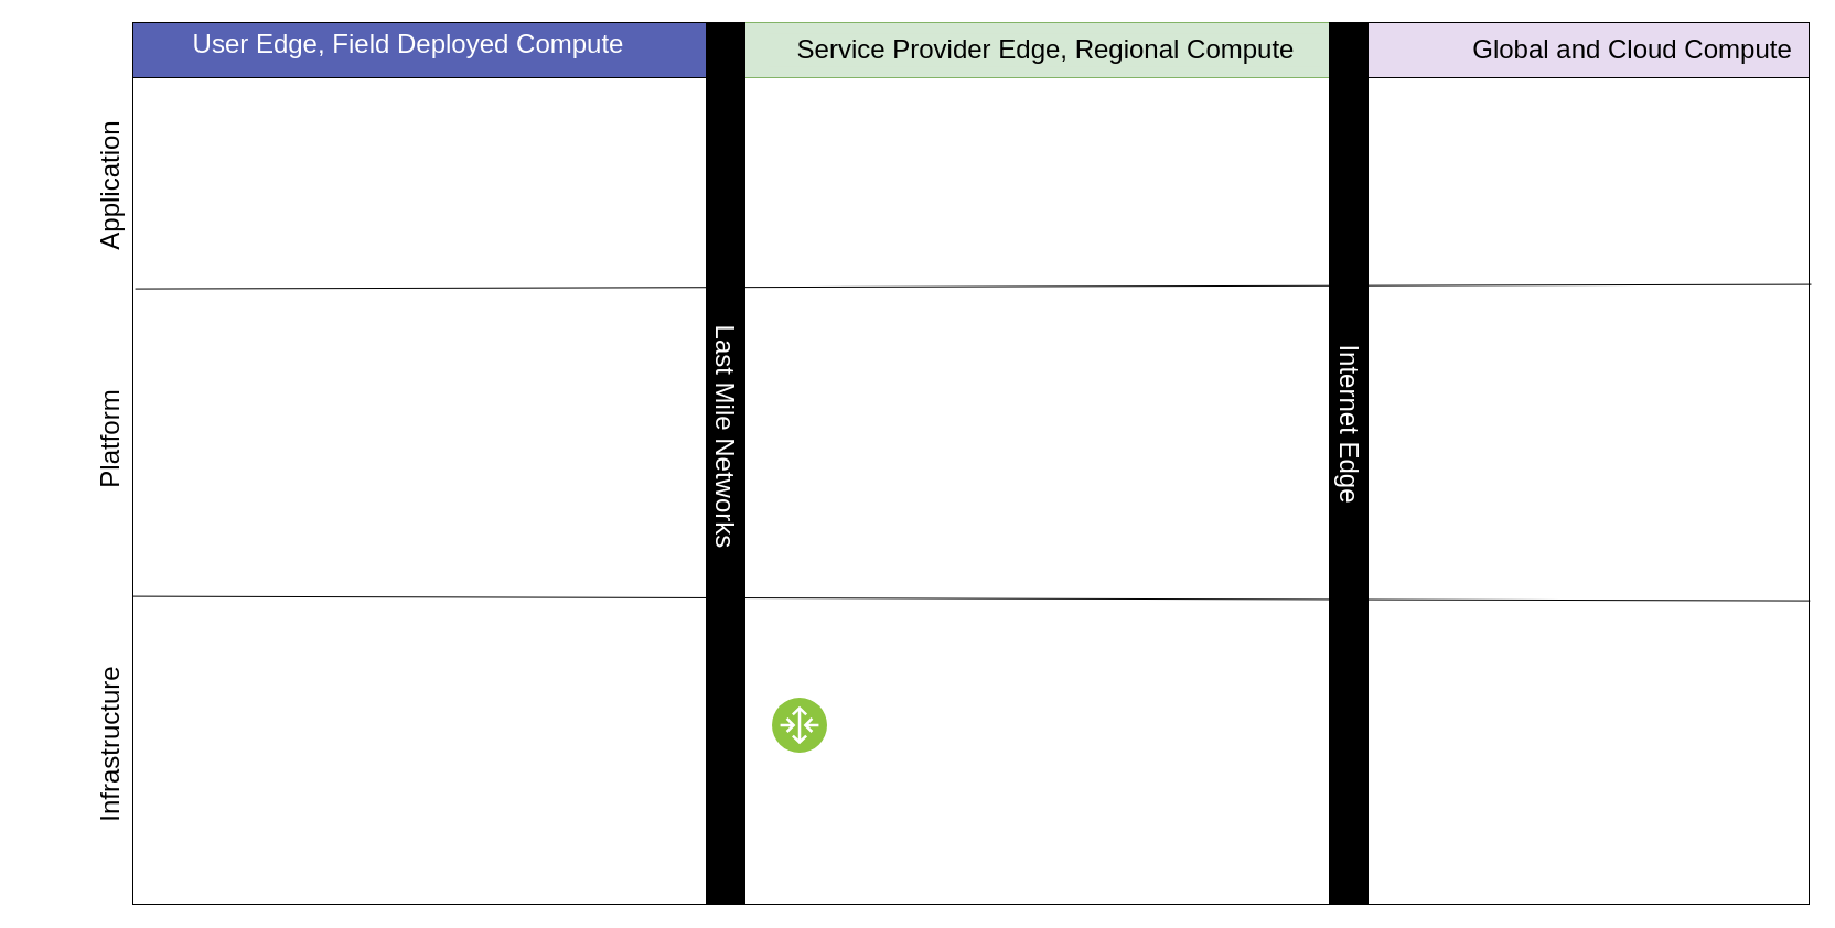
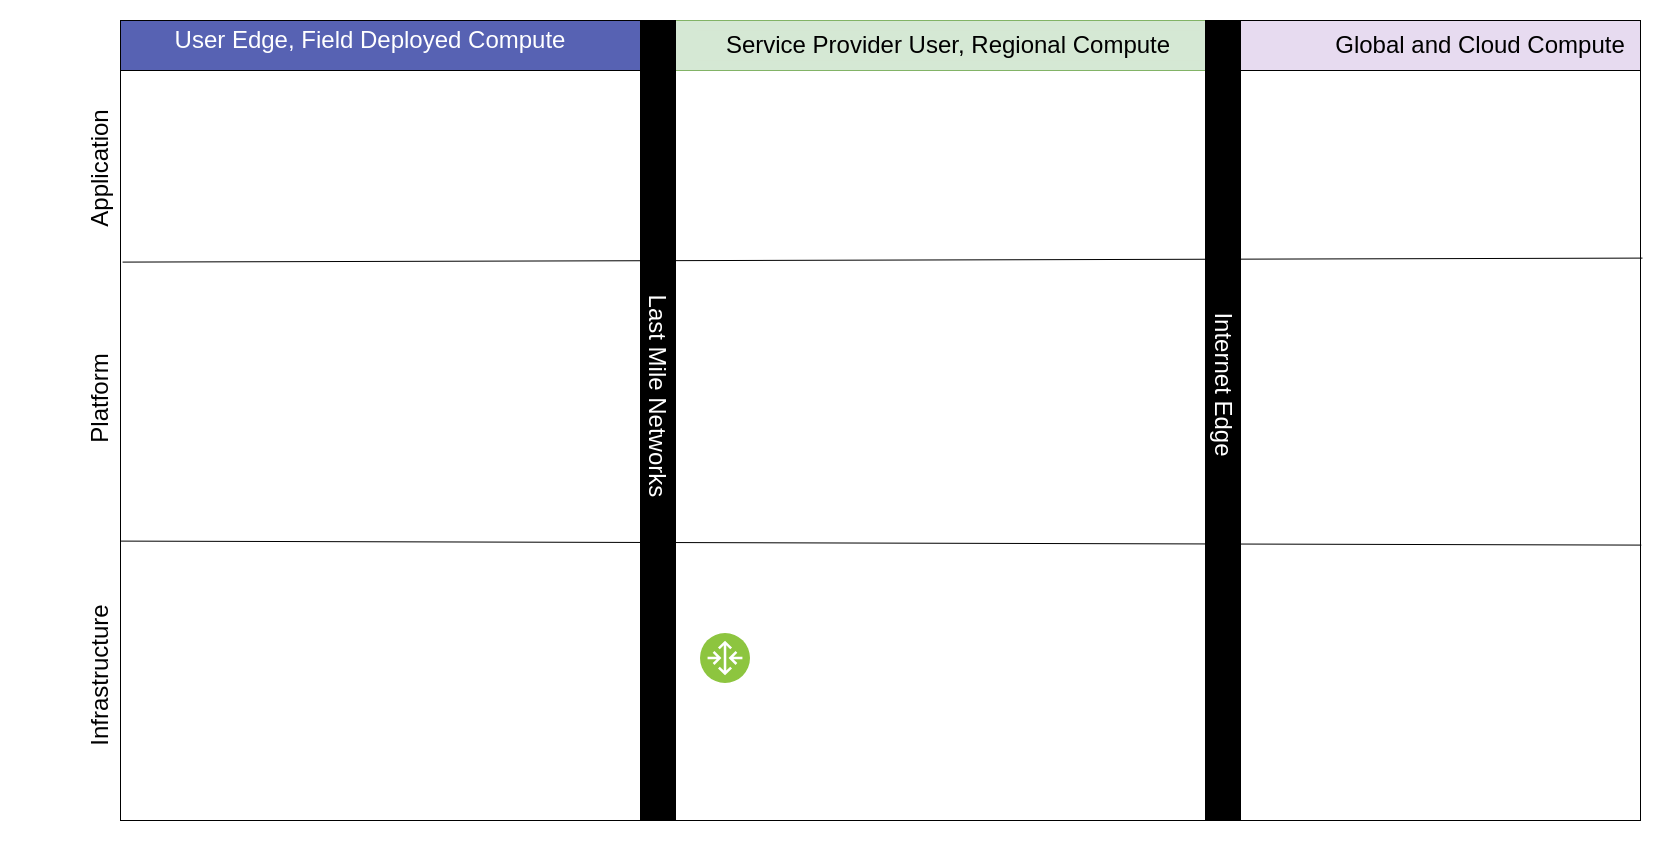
  <mxCell id="0" />
  <mxCell id="1" parent="0" />
  <mxCell id="2" value="" style="rounded=0;whiteSpace=wrap;html=1;" parent="1" vertex="1"><mxGeometry x="120" y="20" width="520" height="800" as="geometry" /></mxCell>
  <mxCell id="3" value="" style="rounded=0;whiteSpace=wrap;html=1;flipV=1;" parent="1" vertex="1"><mxGeometry x="670" y="20" width="540" height="800" as="geometry" /></mxCell>
  <mxCell id="4" value="" style="rounded=0;whiteSpace=wrap;html=1;" parent="1" vertex="1"><mxGeometry x="1240" y="20" width="400" height="800" as="geometry" /></mxCell>
  <mxCell id="5" value="" style="group" parent="1" vertex="1" connectable="0"><mxGeometry x="120" y="20" width="520" height="50" as="geometry" /></mxCell>
  <mxCell id="6" value="" style="rounded=0;whiteSpace=wrap;html=1;fillColor=#5762b3;" parent="5" vertex="1"><mxGeometry width="520" height="50" as="geometry" /></mxCell>
  <mxCell id="7" value="&lt;font color=&quot;#ffffff&quot; style=&quot;font-size: 24px;&quot;&gt;User Edge, Field Deployed Compute&lt;/font&gt;" style="text;strokeColor=none;align=center;fillColor=none;html=1;verticalAlign=middle;whiteSpace=wrap;rounded=0;" parent="5" vertex="1"><mxGeometry x="5" y="5" width="490" height="30" as="geometry" /></mxCell>
  <mxCell id="8" value="" style="group;fillColor=none;" parent="1" vertex="1" connectable="0"><mxGeometry x="675" y="20" width="535" height="50" as="geometry" /></mxCell>
  <mxCell id="9" value="" style="rounded=0;whiteSpace=wrap;html=1;fillColor=#d5e8d4;strokeColor=#82b366;" parent="8" vertex="1"><mxGeometry width="535" height="50" as="geometry" /></mxCell>
- <mxCell id="10" value="&lt;font style=&quot;font-size: 24px;&quot;&gt;Service Provider Edge, Regional Compute&lt;/font&gt;" style="text;strokeColor=none;align=center;fillColor=#d5e8d4;html=1;verticalAlign=middle;whiteSpace=wrap;rounded=0;" parent="8" vertex="1"><mxGeometry x="20.577" y="10" width="504.135" height="30" as="geometry" /></mxCell>
+ <mxCell id="10" value="&lt;font style=&quot;font-size: 24px;&quot;&gt;Service Provider User, Regional Compute&lt;/font&gt;" style="text;strokeColor=none;align=center;fillColor=#d5e8d4;html=1;verticalAlign=middle;whiteSpace=wrap;rounded=0;" parent="8" vertex="1"><mxGeometry x="20.577" y="10" width="504.135" height="30" as="geometry" /></mxCell>
  <mxCell id="11" value="" style="group" parent="1" vertex="1" connectable="0"><mxGeometry x="1240" y="20" width="400" height="50" as="geometry" /></mxCell>
  <mxCell id="12" value="" style="rounded=0;whiteSpace=wrap;html=1;fillColor=#E7DBF0;" parent="11" vertex="1"><mxGeometry width="400" height="50" as="geometry" /></mxCell>
  <mxCell id="13" value="&lt;font style=&quot;font-size: 24px;&quot;&gt;Global and Cloud Compute&lt;/font&gt;" style="text;strokeColor=none;align=center;fillColor=none;html=1;verticalAlign=middle;whiteSpace=wrap;rounded=0;" parent="11" vertex="1"><mxGeometry x="90" y="10" width="300" height="30" as="geometry" /></mxCell>
  <mxCell id="14" value="" style="endArrow=none;html=1;rounded=0;exitX=0.001;exitY=0.697;exitDx=0;exitDy=0;exitPerimeter=0;entryX=1.002;entryY=0.702;entryDx=0;entryDy=0;entryPerimeter=0;" parent="1" edge="1"><mxGeometry width="50" height="50" relative="1" as="geometry"><mxPoint x="120.52" y="540.6" as="sourcePoint" /><mxPoint x="1640.8" y="544.6" as="targetPoint" /></mxGeometry></mxCell>
  <mxCell id="15" value="" style="endArrow=none;html=1;rounded=0;exitX=0.004;exitY=0.352;exitDx=0;exitDy=0;exitPerimeter=0;entryX=1.005;entryY=0.347;entryDx=0;entryDy=0;entryPerimeter=0;" parent="1" edge="1"><mxGeometry width="50" height="50" relative="1" as="geometry"><mxPoint x="122.08" y="261.6" as="sourcePoint" /><mxPoint x="1642" y="257.6" as="targetPoint" /></mxGeometry></mxCell>
  <mxCell id="16" value="" style="group" parent="1" vertex="1" connectable="0"><mxGeometry x="640" y="20" width="129.07" height="800" as="geometry" /></mxCell>
  <mxCell id="17" value="&lt;div style=&quot;text-align: justify;&quot;&gt;&lt;br&gt;&lt;/div&gt;" style="rounded=0;whiteSpace=wrap;html=1;fillColor=#000000;fontFamily=Helvetica;fontColor=#FFFFFF;rotation=0;container=1;" parent="16" vertex="1"><mxGeometry width="35" height="800" as="geometry"><mxRectangle x="560" y="40" width="40" height="30" as="alternateBounds" /></mxGeometry></mxCell>
  <mxCell id="18" value="&lt;font style=&quot;font-size: 24px;&quot; color=&quot;#ffffff&quot;&gt;Last Mile Networks&lt;/font&gt;" style="text;strokeColor=none;align=center;fillColor=none;html=1;verticalAlign=middle;whiteSpace=wrap;rounded=0;rotation=90;" parent="16" vertex="1"><mxGeometry x="-94.06" y="360.94" width="223.13" height="30" as="geometry" /></mxCell>
  <mxCell id="19" value="" style="group" parent="1" vertex="1" connectable="0"><mxGeometry x="1200" y="20" width="40" height="800" as="geometry" /></mxCell>
  <mxCell id="20" value="&lt;div style=&quot;text-align: justify;&quot;&gt;&lt;br&gt;&lt;/div&gt;" style="rounded=0;whiteSpace=wrap;html=1;fillColor=#000000;fontFamily=Helvetica;fontColor=#FFFFFF;rotation=0;container=1;" parent="19" vertex="1"><mxGeometry x="5" width="35" height="800" as="geometry"><mxRectangle width="40" height="30" as="alternateBounds" /></mxGeometry></mxCell>
  <mxCell id="21" value="&lt;font color=&quot;#ffffff&quot; style=&quot;font-size: 24px;&quot;&gt;Internet Edge&lt;/font&gt;" style="text;strokeColor=none;align=center;fillColor=none;html=1;verticalAlign=middle;whiteSpace=wrap;rounded=0;rotation=90;" parent="19" vertex="1"><mxGeometry x="-60.625" y="350" width="166.25" height="30" as="geometry" /></mxCell>
  <mxCell id="22" value="&lt;font style=&quot;font-size: 24px;&quot;&gt;Infrastructure&lt;/font&gt;" style="text;strokeColor=none;align=center;fillColor=none;html=1;verticalAlign=middle;whiteSpace=wrap;rounded=0;rotation=-90;" parent="1" vertex="1"><mxGeometry x="20" y="660" width="160" height="30" as="geometry" /></mxCell>
  <mxCell id="23" value="&lt;font style=&quot;font-size: 24px;&quot;&gt;Platform&lt;/font&gt;" style="text;strokeColor=none;align=center;fillColor=none;html=1;verticalAlign=middle;whiteSpace=wrap;rounded=0;rotation=-90;" parent="1" vertex="1"><mxGeometry x="35" y="383" width="130" height="30" as="geometry" /></mxCell>
  <mxCell id="24" value="&lt;font style=&quot;font-size: 24px;&quot;&gt;Application&lt;/font&gt;" style="text;strokeColor=none;align=center;fillColor=none;html=1;verticalAlign=middle;whiteSpace=wrap;rounded=0;rotation=-90;flipV=0;flipH=0;direction=west;" parent="1" vertex="1"><mxGeometry x="20" y="153" width="160" height="30" as="geometry" /></mxCell>
  <mxCell id="25" value="" style="image;aspect=fixed;perimeter=ellipsePerimeter;html=1;align=center;shadow=0;dashed=0;fontColor=#4277BB;labelBackgroundColor=default;fontSize=12;spacingTop=3;image=img/lib/ibm/vpc/Router.svg;" parent="1" vertex="1"><mxGeometry x="700" y="633" width="50" height="50" as="geometry" /></mxCell>
